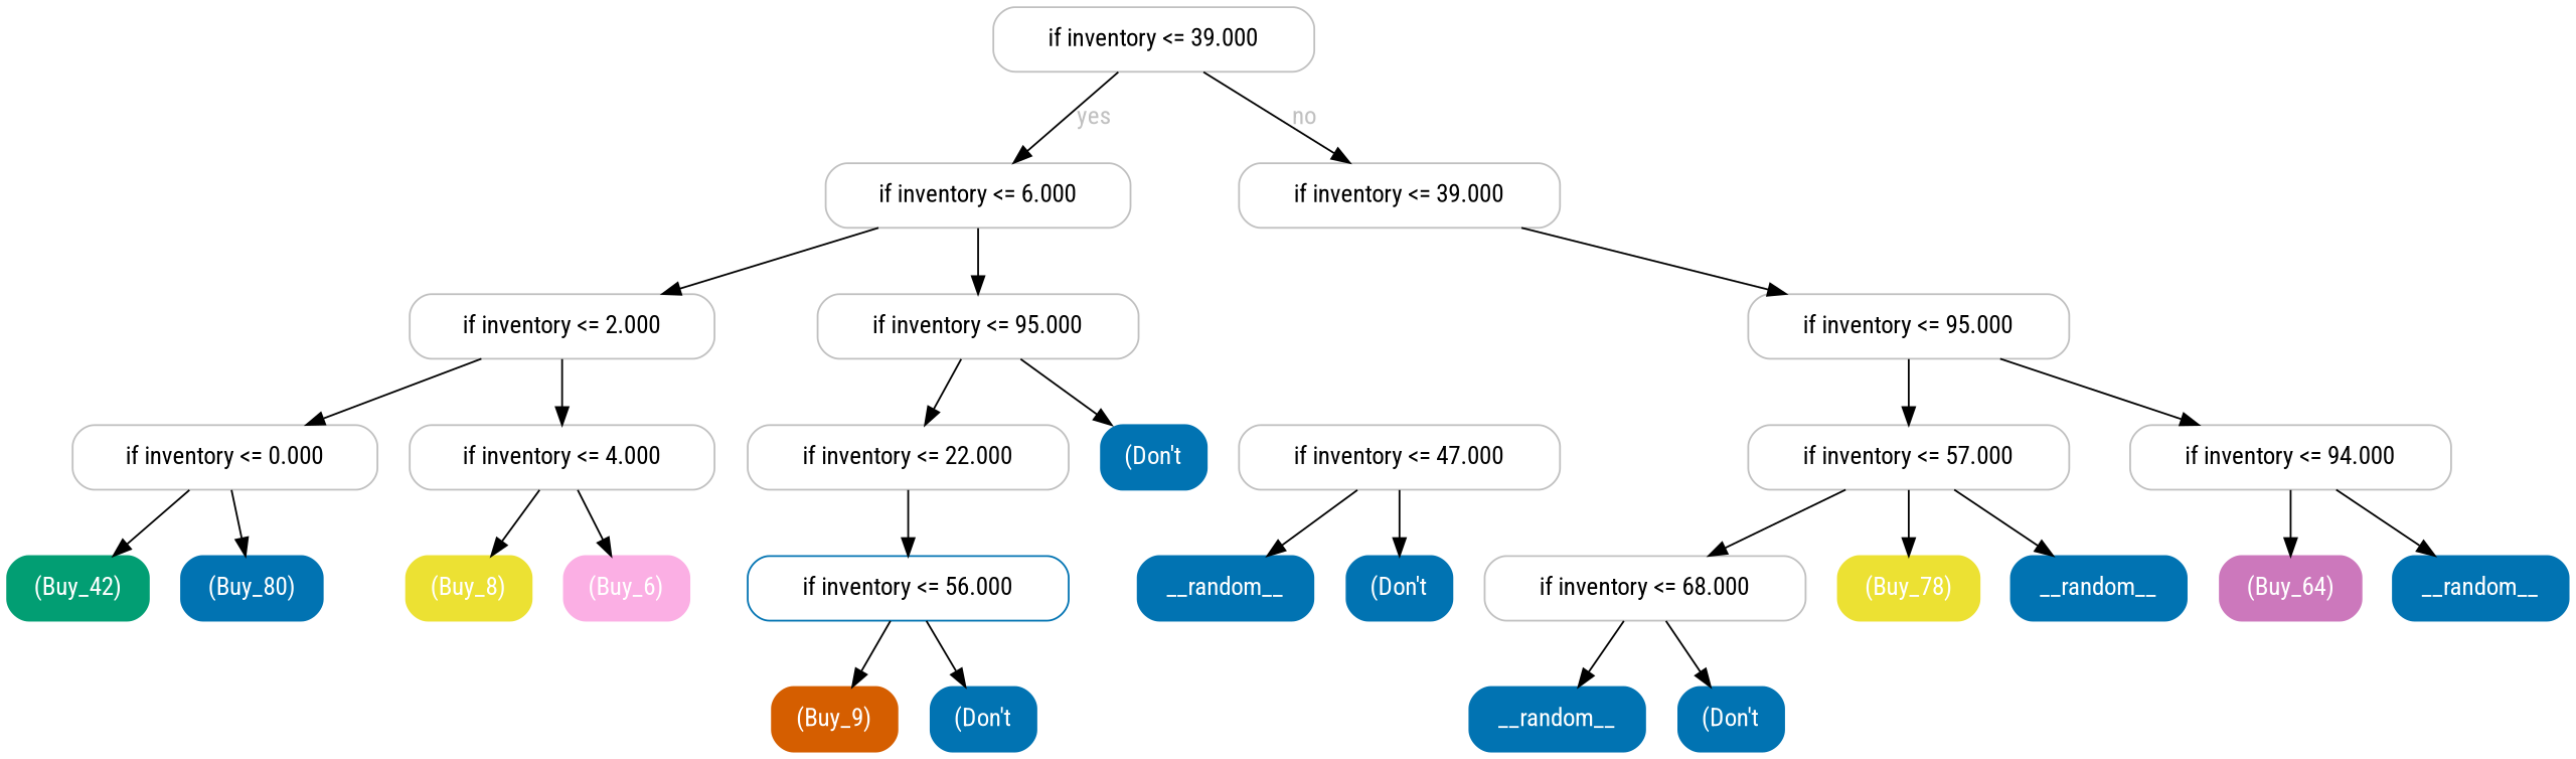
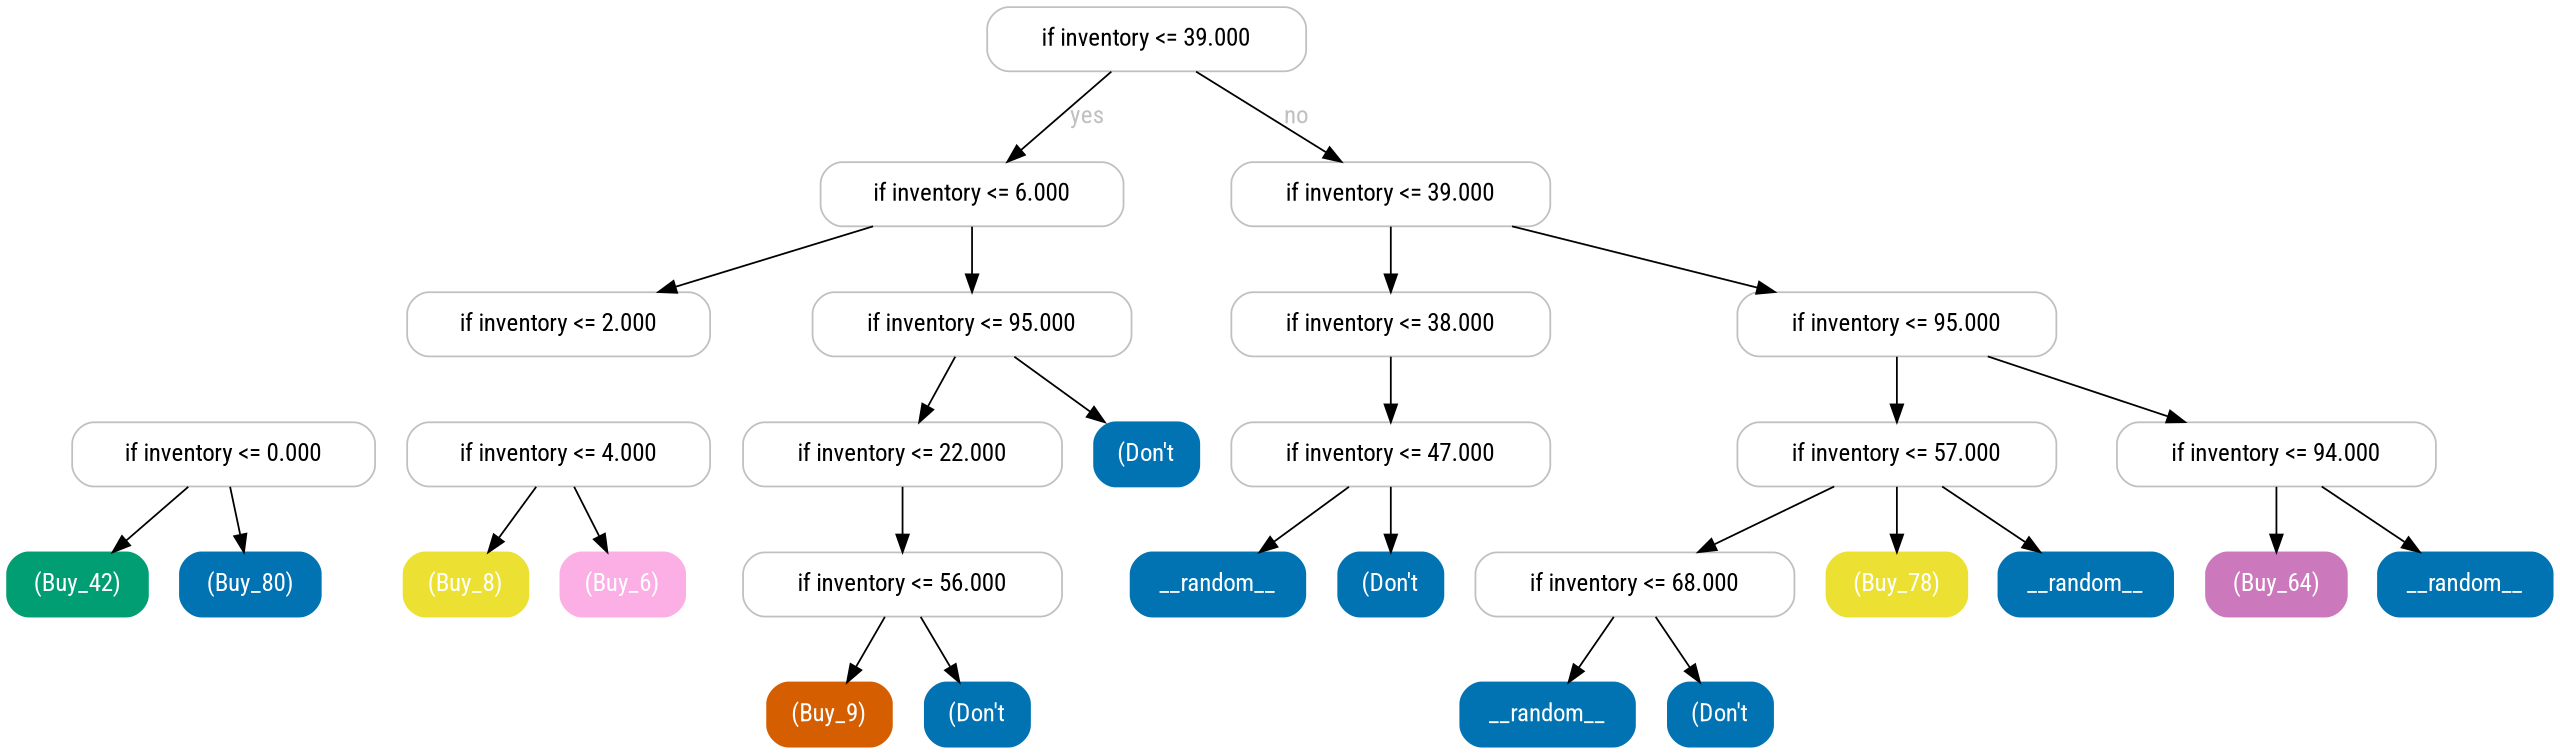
  digraph {
    fontname="Roboto Condensed"
    node [color=gray fillcolor=white fontname="Roboto Condensed" shape=box style="filled, rounded"]
    edge [fontcolor=gray fontname="Roboto Condensed"]
    n1 [height=0.5 label="if inventory <= 39.000" width=2.4861]
    n2 [height=0.5 label="if inventory <= 6.000" width=2.3611]
    n3 [height=0.5 label="if inventory <= 39.000" width=2.4861]
    n4 [height=0.5 label="if inventory <= 2.000" width=2.3611]
    n5 [height=0.5 label="if inventory <= 95.000" width=2.4861]
+   n6 [height=0.5 label="if inventory <= 38.000" width=2.4861]
    n7 [height=0.5 label="if inventory <= 95.000" width=2.4861]
    n8 [height=0.5 label="if inventory <= 0.000" width=2.3611]
    n9 [height=0.5 label="if inventory <= 4.000" width=2.3611]
    n10 [height=0.5 label="if inventory <= 22.000" width=2.4861]
    n11 [color="#0173b2" fillcolor="#0173b2" fontcolor=white height=0.5 label="(Don't" width=0.81944]
    n12 [height=0.5 label="if inventory <= 47.000" width=2.4861]
    n13 [height=0.5 label="if inventory <= 57.000" width=2.4861]
    n14 [height=0.5 label="if inventory <= 94.000" width=2.4861]
    n15 [color="#029e73" fillcolor="#029e73" fontcolor=white height=0.5 label="(Buy_42)" width=1.0972]
    n16 [color="#0173b2" fillcolor="#0173b2" fontcolor=white height=0.5 label="(Buy_80)" width=1.0972]
    n17 [color="#ece133" fillcolor="#ece133" fontcolor=white height=0.5 label="(Buy_8)" width=0.97222]
    n18 [color="#fbafe4" fillcolor="#fbafe4" fontcolor=white height=0.5 label="(Buy_6)" width=0.97222]
-   n19 [color="#0173b2" height=0.5 label="if inventory <= 56.000" width=2.4861]
+   n19 [height=0.5 label="if inventory <= 56.000" width=2.4861]
    n20 [color="#d55e00" fillcolor="#d55e00" fontcolor=white height=0.5 label="(Buy_9)" width=0.97222]
    n21 [color="#0173b2" fillcolor="#0173b2" fontcolor=white height=0.5 label="(Don't" width=0.81944]
    n22 [height=0.5 label="if inventory <= 68.000" width=2.4861]
    n23 [color="#0173b2" fillcolor="#0173b2" fontcolor=white height=0.5 label=__random__ width=1.3611]
    n24 [color="#0173b2" fillcolor="#0173b2" fontcolor=white height=0.5 label="(Don't" width=0.81944]
    n25 [color="#0173b2" fillcolor="#0173b2" fontcolor=white height=0.5 label=__random__ width=1.3611]
    n26 [color="#0173b2" fillcolor="#0173b2" fontcolor=white height=0.5 label="(Don't" width=0.81944]
    n27 [color="#ece133" fillcolor="#ece133" fontcolor=white height=0.5 label="(Buy_78)" width=1.0972]
    n28 [color="#0173b2" fillcolor="#0173b2" fontcolor=white height=0.5 label=__random__ width=1.3611]
    n29 [color="#cc78bc" fillcolor="#cc78bc" fontcolor=white height=0.5 label="(Buy_64)" width=1.0972]
    n30 [color="#0173b2" fillcolor="#0173b2" fontcolor=white height=0.5 label=__random__ width=1.3611]
    n1 -> n2 [label=yes]
    n1 -> n3 [label=no]
    n2 -> n4
    n2 -> n5
+   n3 -> n6
    n3 -> n7
-   n4 -> n8
-   n4 -> n9
    n5 -> n10
    n5 -> n11
+   n6 -> n12
    n7 -> n13
    n7 -> n14
    n8 -> n15
    n8 -> n16
    n9 -> n17
    n9 -> n18
    n10 -> n19
    n12 -> n25
    n12 -> n26
    n13 -> n22
    n13 -> n27
    n13 -> n28
    n14 -> n29
    n14 -> n30
    n19 -> n20
    n19 -> n21
    n22 -> n23
    n22 -> n24
  }
